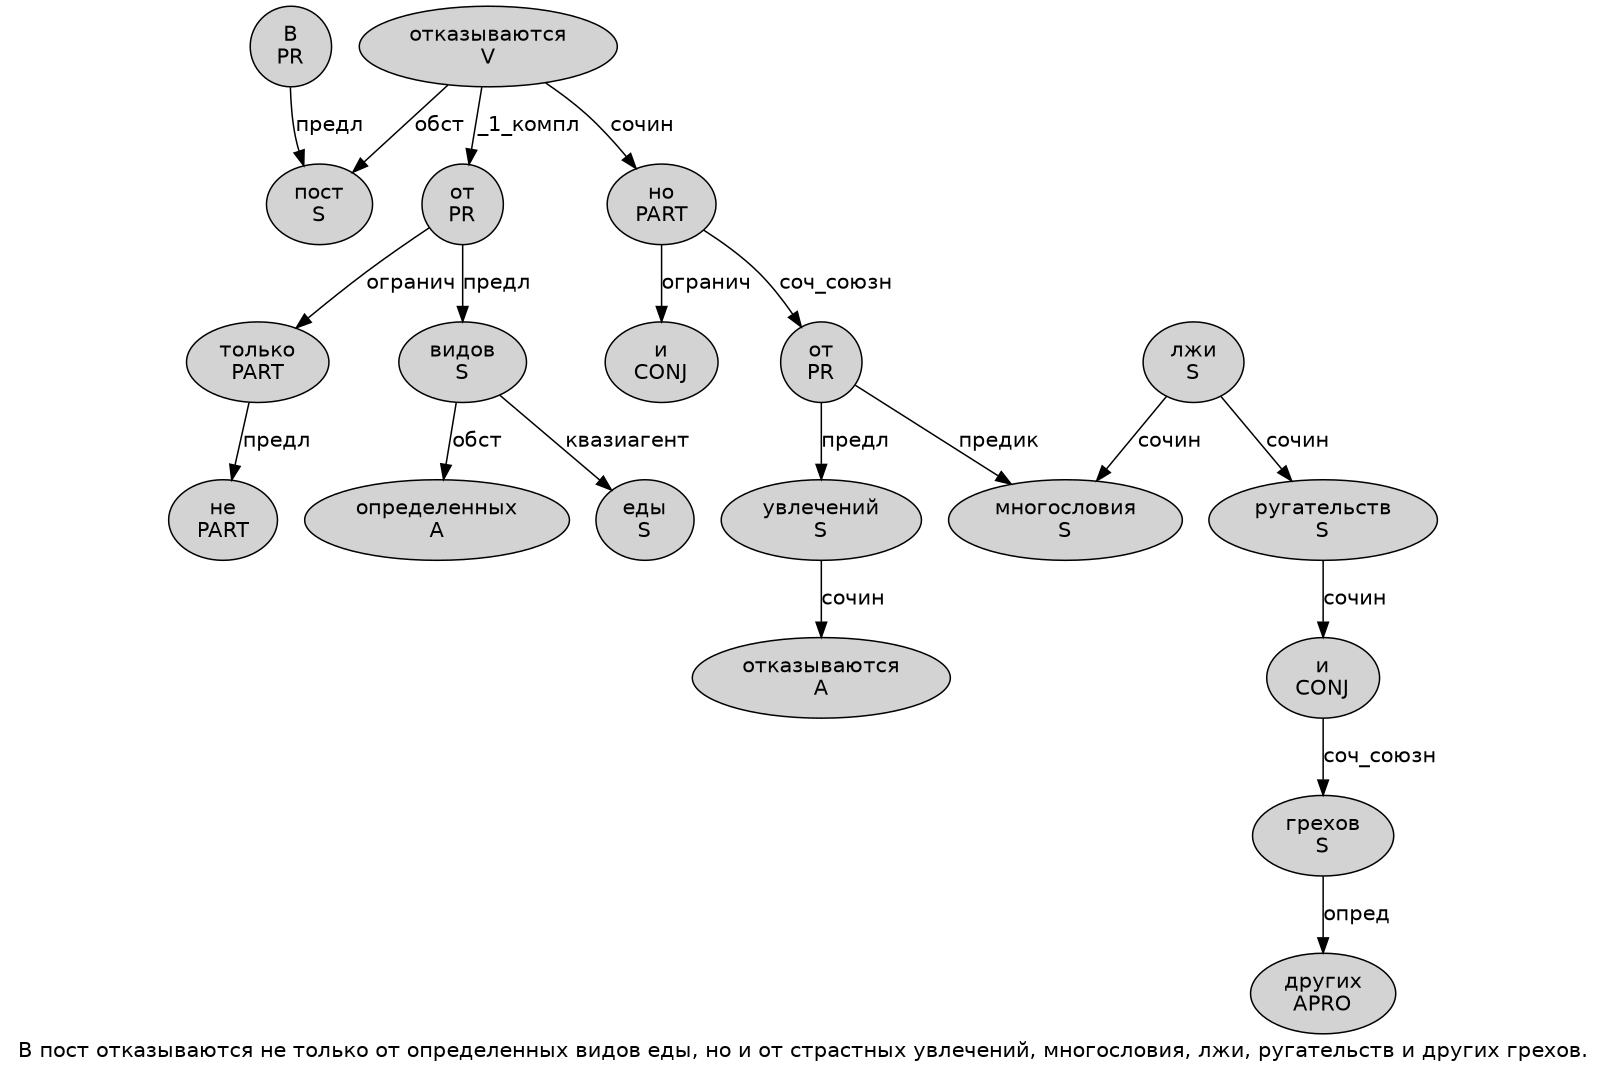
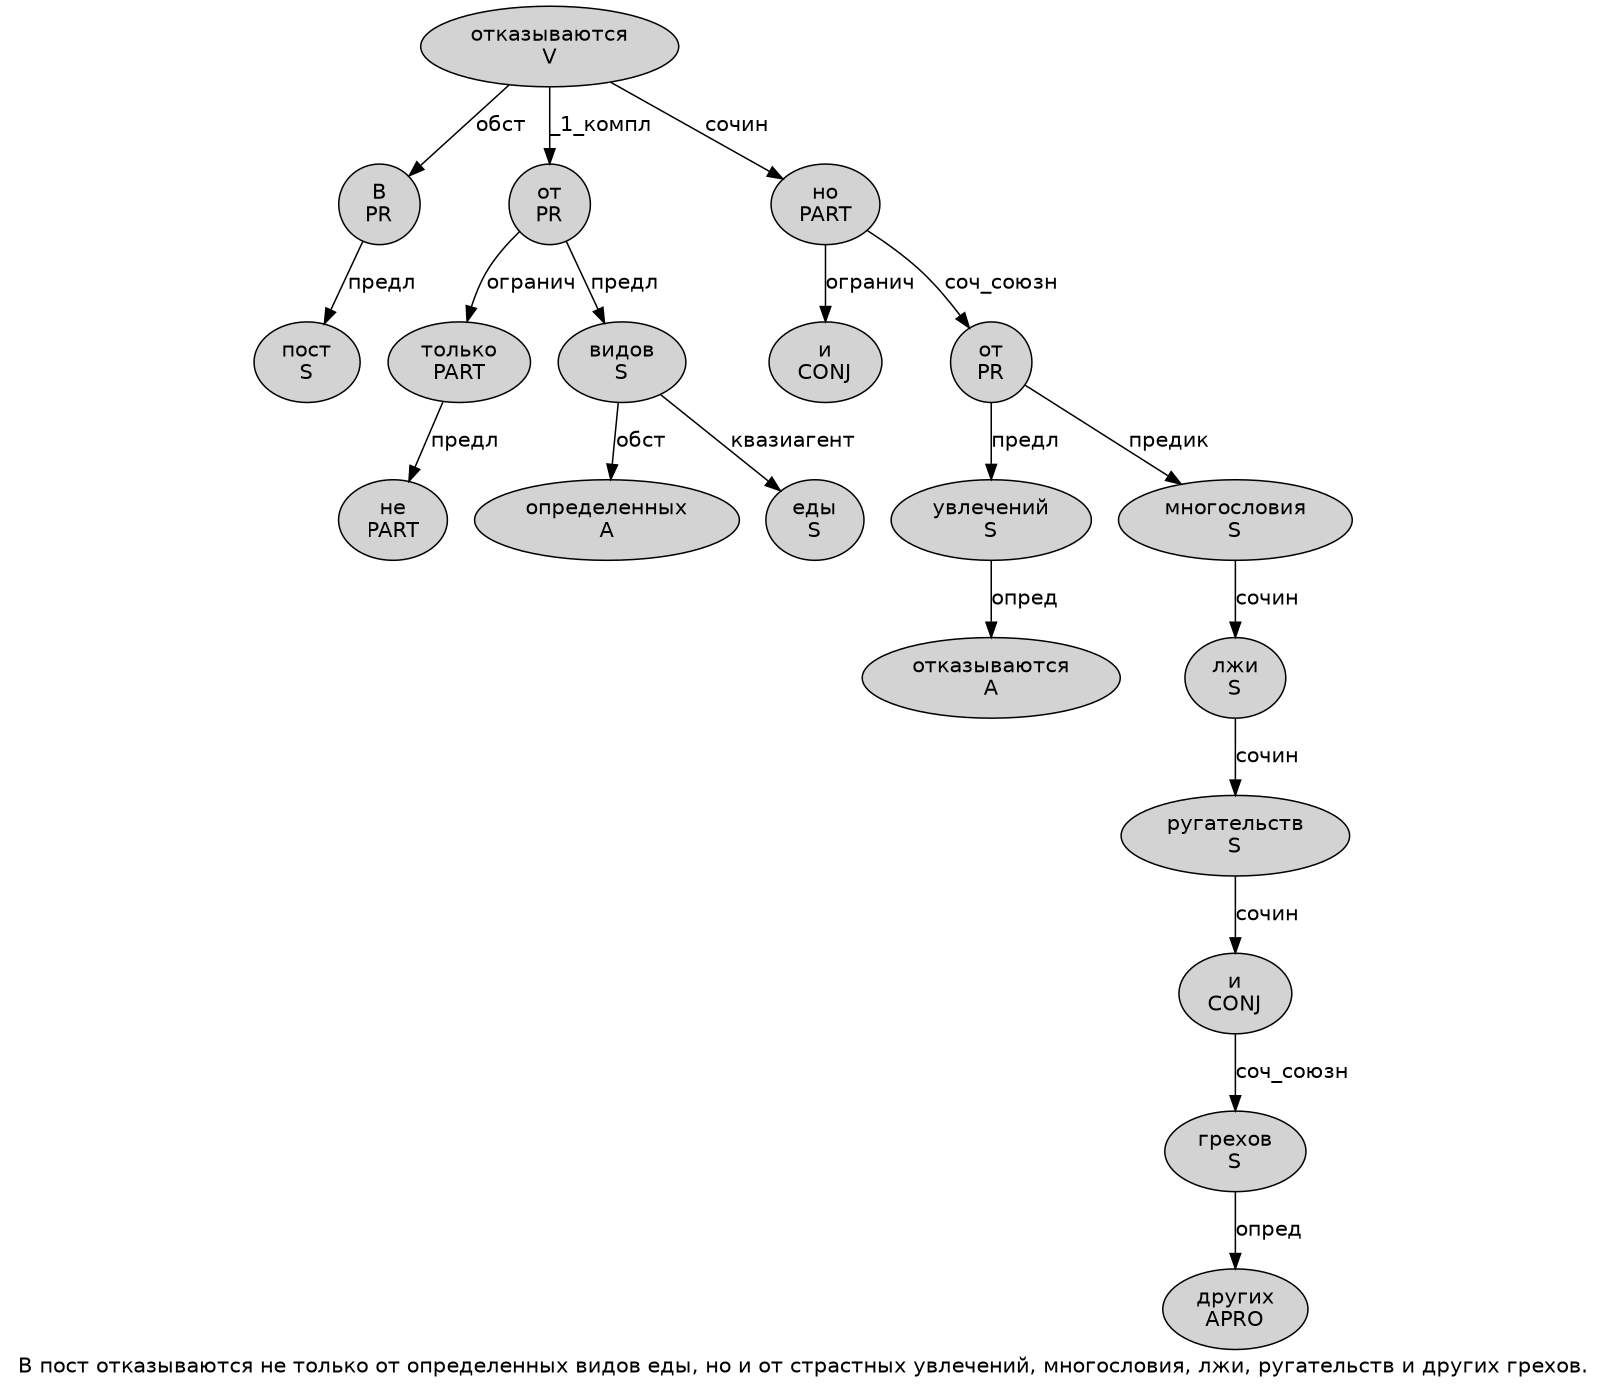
  digraph {
    fontname="DejaVu Sans"
    label="В пост отказываются не только от определенных видов еды, но и от страстных увлечений, многословия, лжи, ругательств и других грехов."
    node [fillcolor=lightgray fontname="DejaVu Sans" penwidth=1 shape=ellipse style=filled]
    edge [fontname="DejaVu Sans"]
    n1 [label="В\nPR"]
    n2 [label="пост\nS"]
    n3 [label="отказываются\nV"]
    n4 [label="от\nPR"]
    n5 [label="но\nPART"]
    n6 [label="только\nPART"]
    n7 [label="видов\nS"]
    n8 [label="и\nCONJ"]
    n9 [label="от\nPR"]
    n10 [label="не\nPART"]
    n11 [label="определенных\nA"]
    n12 [label="еды\nS"]
    n13 [label="увлечений\nS"]
    n14 [label="многословия\nS"]
    n15 [label="отказываются\nA"]
    n16 [label="лжи\nS"]
    n17 [label="ругательств\nS"]
    n18 [label="и\nCONJ"]
    n19 [label="грехов\nS"]
    n20 [label="других\nAPRO"]
    n1 -> n2 [label="предл"]
-   n3 -> n2 [label="обст"]
+   n3 -> n1 [label="обст"]
    n3 -> n4 [label="_1_компл"]
    n3 -> n5 [label="сочин"]
    n4 -> n6 [label="огранич"]
    n4 -> n7 [label="предл"]
    n5 -> n8 [label="огранич"]
    n5 -> n9 [label="соч_союзн"]
    n6 -> n10 [label="предл"]
    n7 -> n11 [label="обст"]
    n7 -> n12 [label="квазиагент"]
    n9 -> n13 [label="предл"]
    n9 -> n14 [label="предик"]
-   n13 -> n15 [label="сочин"]
-   n16 -> n14 [label="сочин"]
+   n13 -> n15 [label="опред"]
+   n14 -> n16 [label="сочин"]
    n16 -> n17 [label="сочин"]
    n17 -> n18 [label="сочин"]
    n18 -> n19 [label="соч_союзн"]
    n19 -> n20 [label="опред"]
  }
